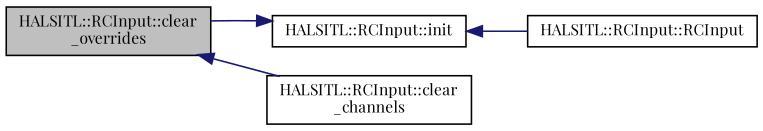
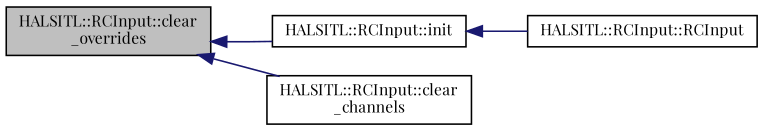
  digraph {
    fontname="Playfair Display"
    rankdir=LR
    node [color=black fillcolor=white fontname="Playfair Display" fontsize=10 shape=record style=filled]
    edge [color=midnightblue dir=back fontname="Playfair Display" fontsize=10 labelfontname=Helvetica labelfontsize=10 style=solid]
    n1 [fillcolor=grey75 fontcolor=black height=0.2 label="HALSITL::RCInput::clear\l_overrides" width=0.4]
    n2 [height=0.2 label="HALSITL::RCInput::init" width=0.4]
    n3 [height=0.2 label="HALSITL::RCInput::clear\l_channels" width=0.4]
    n4 [height=0.2 label="HALSITL::RCInput::RCInput" width=0.4]
-   n2 -> n1
+   n1 -> n2
    n1 -> n3
    n2 -> n4
  }
